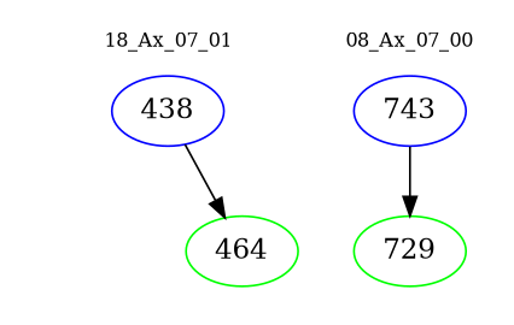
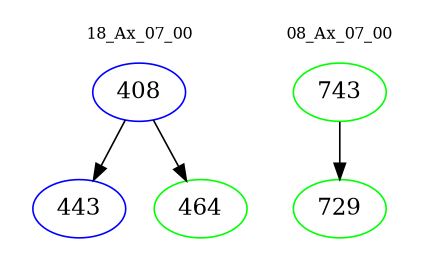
  digraph {
    node [color=blue]
    edge [color=black]
-   n1 [label=438]
+   n1 [label=408]
+   n2 [label=443]
    n3 [color=green label=464]
-   n4 [label=743]
+   n4 [color=green label=743]
    n5 [color=green label=729]
    subgraph cluster_1 {
      color=white
      fontsize=10
-     label="18_Ax_07_01"
+     label="18_Ax_07_00"
      n1
+     n2
      n3
    }
    subgraph cluster_2 {
      color=white
      fontsize=10
      label="08_Ax_07_00"
      n4
      n5
    }
+   n1 -> n2
    n1 -> n3
    n4 -> n5
  }
